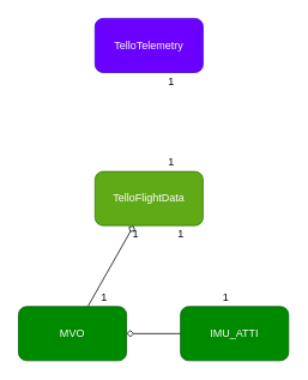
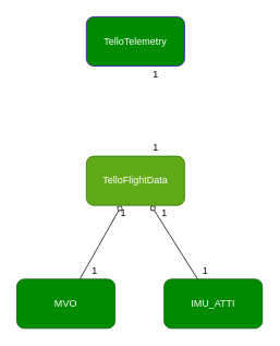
  <mxCell id="0" />
  <mxCell id="1" parent="0" />
- <mxCell id="2" value="TelloTelemetry" style="rounded=1;whiteSpace=wrap;html=1;fillColor=#6a00ff;strokeColor=#3700CC;fontColor=#ffffff;" parent="1" vertex="1"><mxGeometry x="105" y="20" width="120" height="60" as="geometry" /></mxCell>
+ <mxCell id="2" value="TelloTelemetry" style="rounded=1;whiteSpace=wrap;html=1;fillColor=#008a00;strokeColor=#3700CC;fontColor=#ffffff;" parent="1" vertex="1"><mxGeometry x="105" y="20" width="120" height="60" as="geometry" /></mxCell>
  <mxCell id="3" value="" style="rounded=0;orthogonalLoop=1;jettySize=auto;html=1;endArrow=diamond;endFill=0;" parent="1" source="8" target="5" edge="1"><mxGeometry relative="1" as="geometry" /></mxCell>
- <mxCell id="4" value="" style="edgeStyle=none;rounded=0;orthogonalLoop=1;jettySize=auto;html=1;endArrow=diamond;endFill=0;" parent="1" source="9" target="8" edge="1"><mxGeometry relative="1" as="geometry" /></mxCell>
+ <mxCell id="4" value="" style="edgeStyle=none;rounded=0;orthogonalLoop=1;jettySize=auto;html=1;endArrow=diamond;endFill=0;" parent="1" source="9" target="5" edge="1"><mxGeometry relative="1" as="geometry" /></mxCell>
  <mxCell id="5" value="TelloFlightData" style="whiteSpace=wrap;html=1;rounded=1;fillColor=#60a917;strokeColor=#2D7600;fontColor=#ffffff;" parent="1" vertex="1"><mxGeometry x="105" y="190" width="120" height="60" as="geometry" /></mxCell>
  <mxCell id="6" value="1" style="text;html=1;strokeColor=none;fillColor=none;align=center;verticalAlign=middle;whiteSpace=wrap;rounded=0;" parent="1" vertex="1"><mxGeometry x="170" y="170" width="40" height="20" as="geometry" /></mxCell>
  <mxCell id="7" value="1" style="text;html=1;strokeColor=none;fillColor=none;align=center;verticalAlign=middle;whiteSpace=wrap;rounded=0;" parent="1" vertex="1"><mxGeometry x="170" y="80" width="40" height="20" as="geometry" /></mxCell>
  <mxCell id="8" value="MVO" style="whiteSpace=wrap;html=1;rounded=1;fontColor=#ffffff;strokeColor=#005700;fillColor=#008a00;" parent="1" vertex="1"><mxGeometry x="20" y="340" width="120" height="60" as="geometry" /></mxCell>
  <mxCell id="9" value="IMU_ATTI" style="whiteSpace=wrap;html=1;rounded=1;fontColor=#ffffff;strokeColor=#005700;fillColor=#008a00;" parent="1" vertex="1"><mxGeometry x="200" y="340" width="120" height="60" as="geometry" /></mxCell>
  <mxCell id="10" value="1" style="text;html=1;align=center;verticalAlign=middle;resizable=0;points=[];autosize=1;" parent="1" vertex="1"><mxGeometry x="190" y="250" width="20" height="20" as="geometry" /></mxCell>
  <mxCell id="11" value="1" style="text;html=1;align=center;verticalAlign=middle;resizable=0;points=[];autosize=1;" parent="1" vertex="1"><mxGeometry x="240" y="320" width="20" height="20" as="geometry" /></mxCell>
  <mxCell id="12" value="1" style="text;html=1;align=center;verticalAlign=middle;resizable=0;points=[];autosize=1;" parent="1" vertex="1"><mxGeometry x="140" y="250" width="20" height="20" as="geometry" /></mxCell>
  <mxCell id="13" value="1" style="text;html=1;align=center;verticalAlign=middle;resizable=0;points=[];autosize=1;" parent="1" vertex="1"><mxGeometry x="105" y="320" width="20" height="20" as="geometry" /></mxCell>
